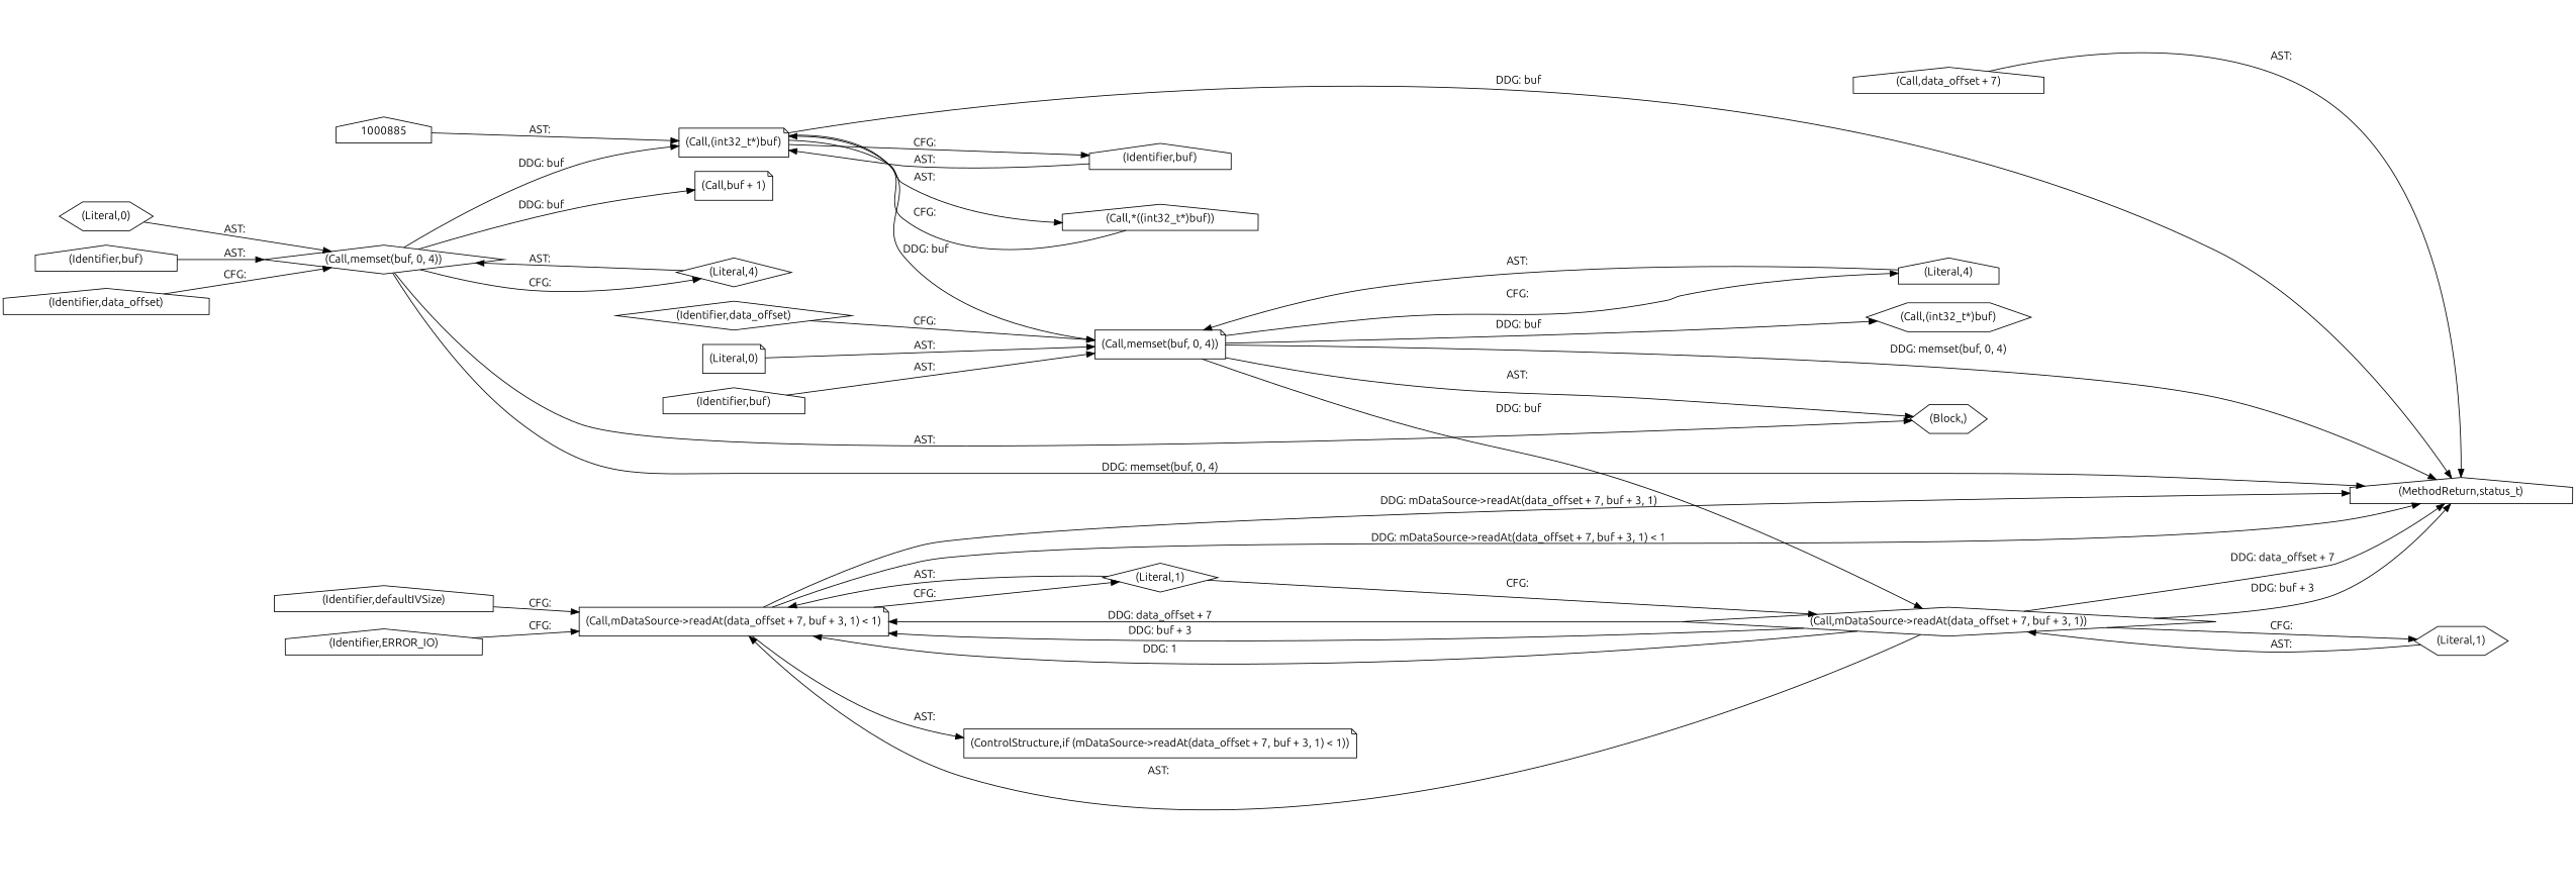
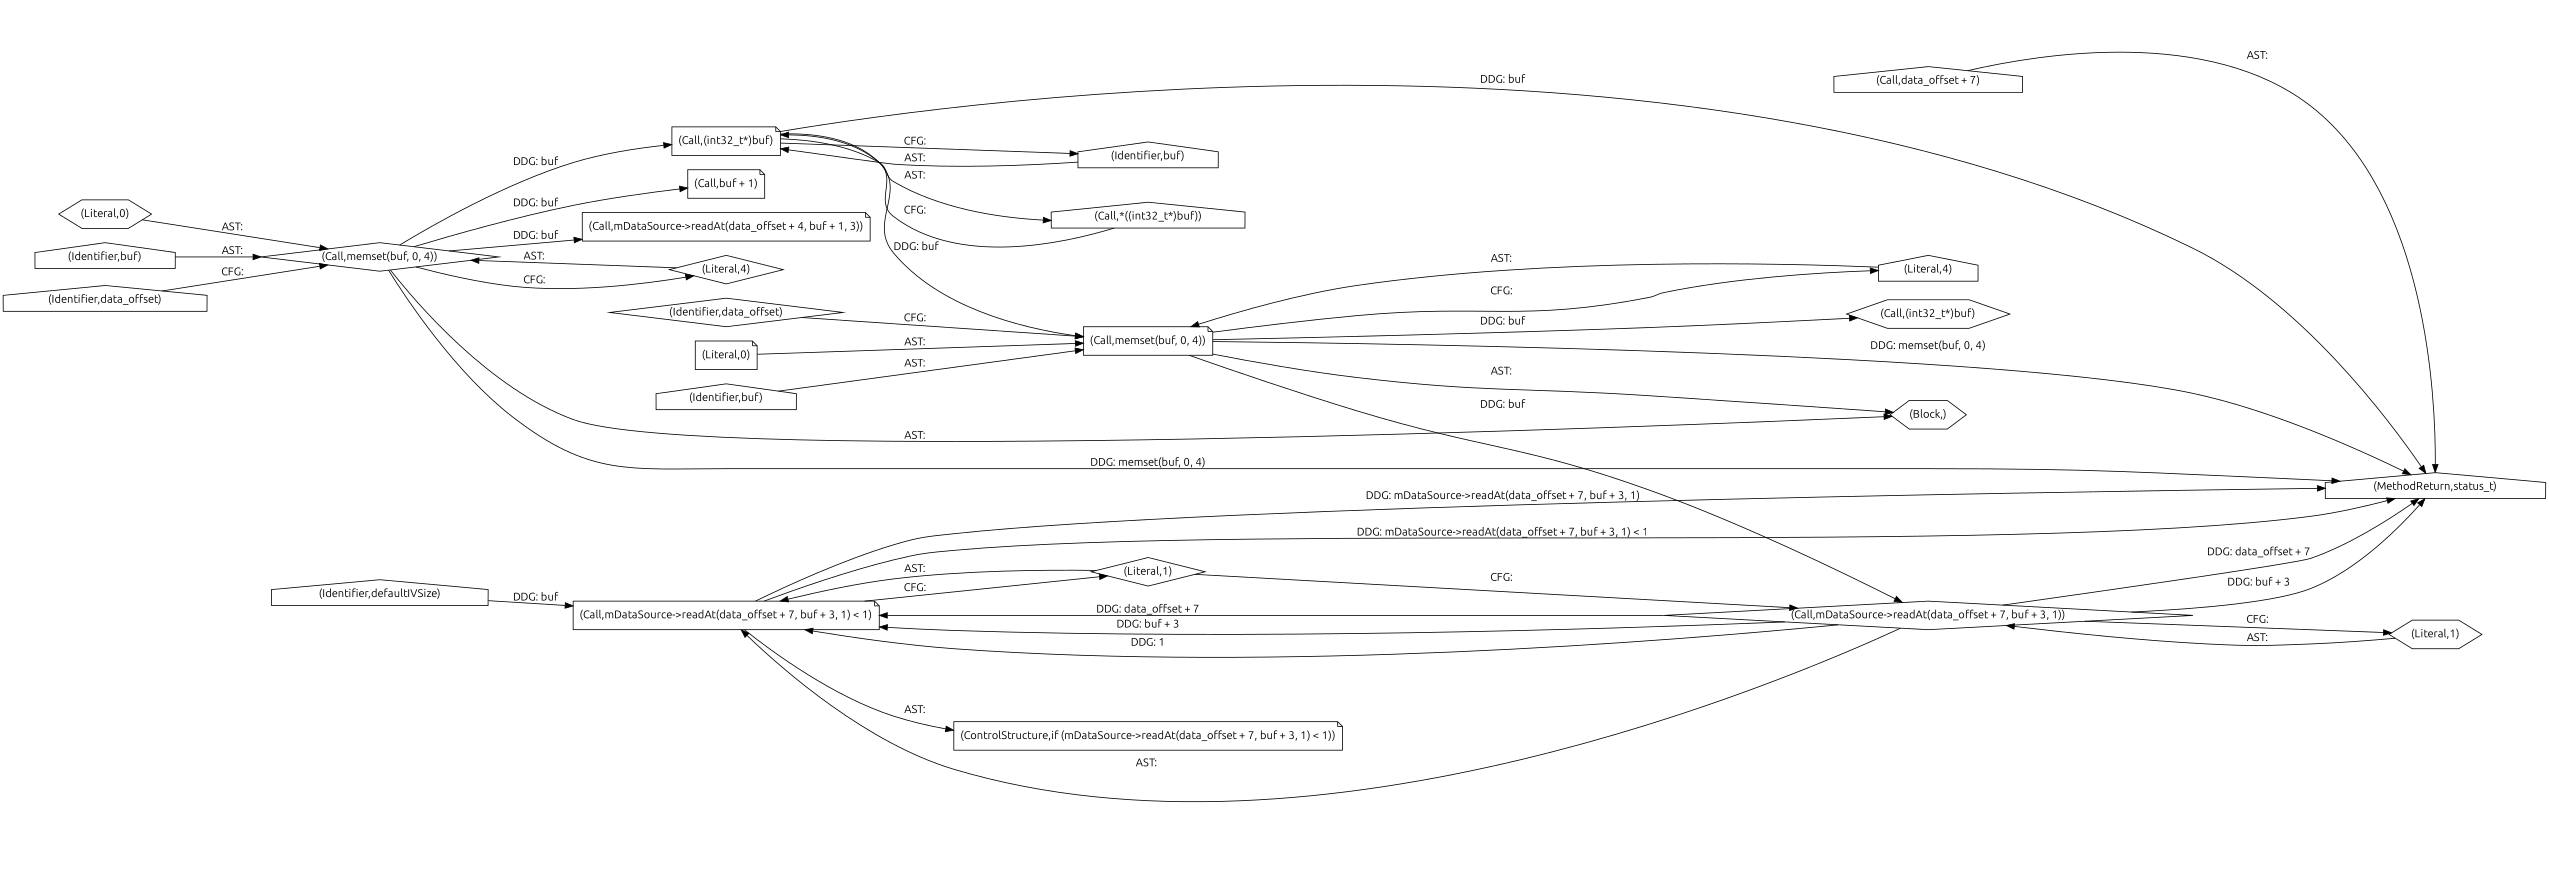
  digraph {
    fontname=Ubuntu
    rankdir=LR
    node [fontname=Ubuntu shape=house]
    edge [fontname=Ubuntu]
    n1 [label="(Call,mDataSource->readAt(data_offset + 7, buf + 3, 1) < 1)" shape=note]
    n2 [label="(Literal,1)" shape=diamond]
    n3 [label="(ControlStructure,if (mDataSource->readAt(data_offset + 7, buf + 3, 1) < 1))" shape=note]
    n4 [label="(MethodReturn,status_t)"]
    n5 [label="(Call,mDataSource->readAt(data_offset + 7, buf + 3, 1))" shape=diamond]
    n6 [label="(Literal,1)" shape=hexagon]
    n7 [label="(Call,memset(buf, 0, 4))" shape=note]
    n8 [label="(Literal,4)"]
    n9 [label="(Block,)" shape=hexagon]
    n10 [label="(Call,(int32_t*)buf)" shape=hexagon]
    n11 [label="(Call,(int32_t*)buf)" shape=note]
    n12 [label="(Identifier,buf)"]
    n13 [label="(Call,*((int32_t*)buf))"]
    n14 [label="(Call,memset(buf, 0, 4))" shape=diamond]
    n15 [label="(Literal,4)" shape=diamond]
    n16 [label="(Call,buf + 1)" shape=note]
+   n17 [label="(Call,mDataSource->readAt(data_offset + 4, buf + 1, 3))" shape=note]
    n18 [label="(Identifier,data_offset)" shape=diamond]
    n19 [label="(Literal,0)" shape=hexagon]
    n20 [label="(Identifier,defaultIVSize)"]
    n21 [label="(Identifier,buf)"]
-   n22 [label="(Identifier,ERROR_IO)"]
    n23 [label="(Identifier,data_offset)"]
    n24 [label="(Call,data_offset + 7)"]
    n25 [label="(Literal,0)" shape=note]
    n26 [label="(Identifier,buf)"]
-   1000885
    n1 -> n2 [label="CFG: "]
    n1 -> n3 [label="AST: "]
    n1 -> n4 [label="DDG: mDataSource->readAt(data_offset + 7, buf + 3, 1) < 1"]
    n1 -> n4 [label="DDG: mDataSource->readAt(data_offset + 7, buf + 3, 1)"]
    n2 -> n1 [label="AST: "]
    n2 -> n5 [label="CFG: "]
    n5 -> n1 [label="AST: "]
    n5 -> n1 [label="DDG: data_offset + 7"]
    n5 -> n1 [label="DDG: buf + 3"]
    n5 -> n1 [label="DDG: 1"]
    n5 -> n4 [label="DDG: buf + 3"]
    n5 -> n4 [label="DDG: data_offset + 7"]
    n5 -> n6 [label="CFG: "]
    n6 -> n5 [label="AST: "]
    n7 -> n4 [label="DDG: memset(buf, 0, 4)"]
    n7 -> n5 [label="DDG: buf"]
    n7 -> n8 [label="CFG: "]
    n7 -> n9 [label="AST: "]
    n7 -> n10 [label="DDG: buf"]
    n8 -> n7 [label="AST: "]
    n11 -> n4 [label="DDG: buf"]
    n11 -> n7 [label="DDG: buf"]
    n11 -> n12 [label="CFG: "]
    n11 -> n13 [label="AST: "]
    n12 -> n11 [label="AST: "]
    n13 -> n11 [label="CFG: "]
    n14 -> n4 [label="DDG: memset(buf, 0, 4)"]
    n14 -> n9 [label="AST: "]
    n14 -> n11 [label="DDG: buf"]
    n14 -> n15 [label="CFG: "]
    n14 -> n16 [label="DDG: buf"]
+   n14 -> n17 [label="DDG: buf"]
    n15 -> n14 [label="AST: "]
    n18 -> n7 [label="CFG: "]
    n19 -> n14 [label="AST: "]
-   n20 -> n1 [label="CFG: "]
+   n20 -> n1 [label="DDG: buf"]
    n21 -> n14 [label="AST: "]
-   n22 -> n1 [label="CFG: "]
    n23 -> n14 [label="CFG: "]
    n24 -> n4 [label="AST: "]
    n25 -> n7 [label="AST: "]
    n26 -> n7 [label="AST: "]
-   1000885 -> n11 [label="AST: "]
  }
